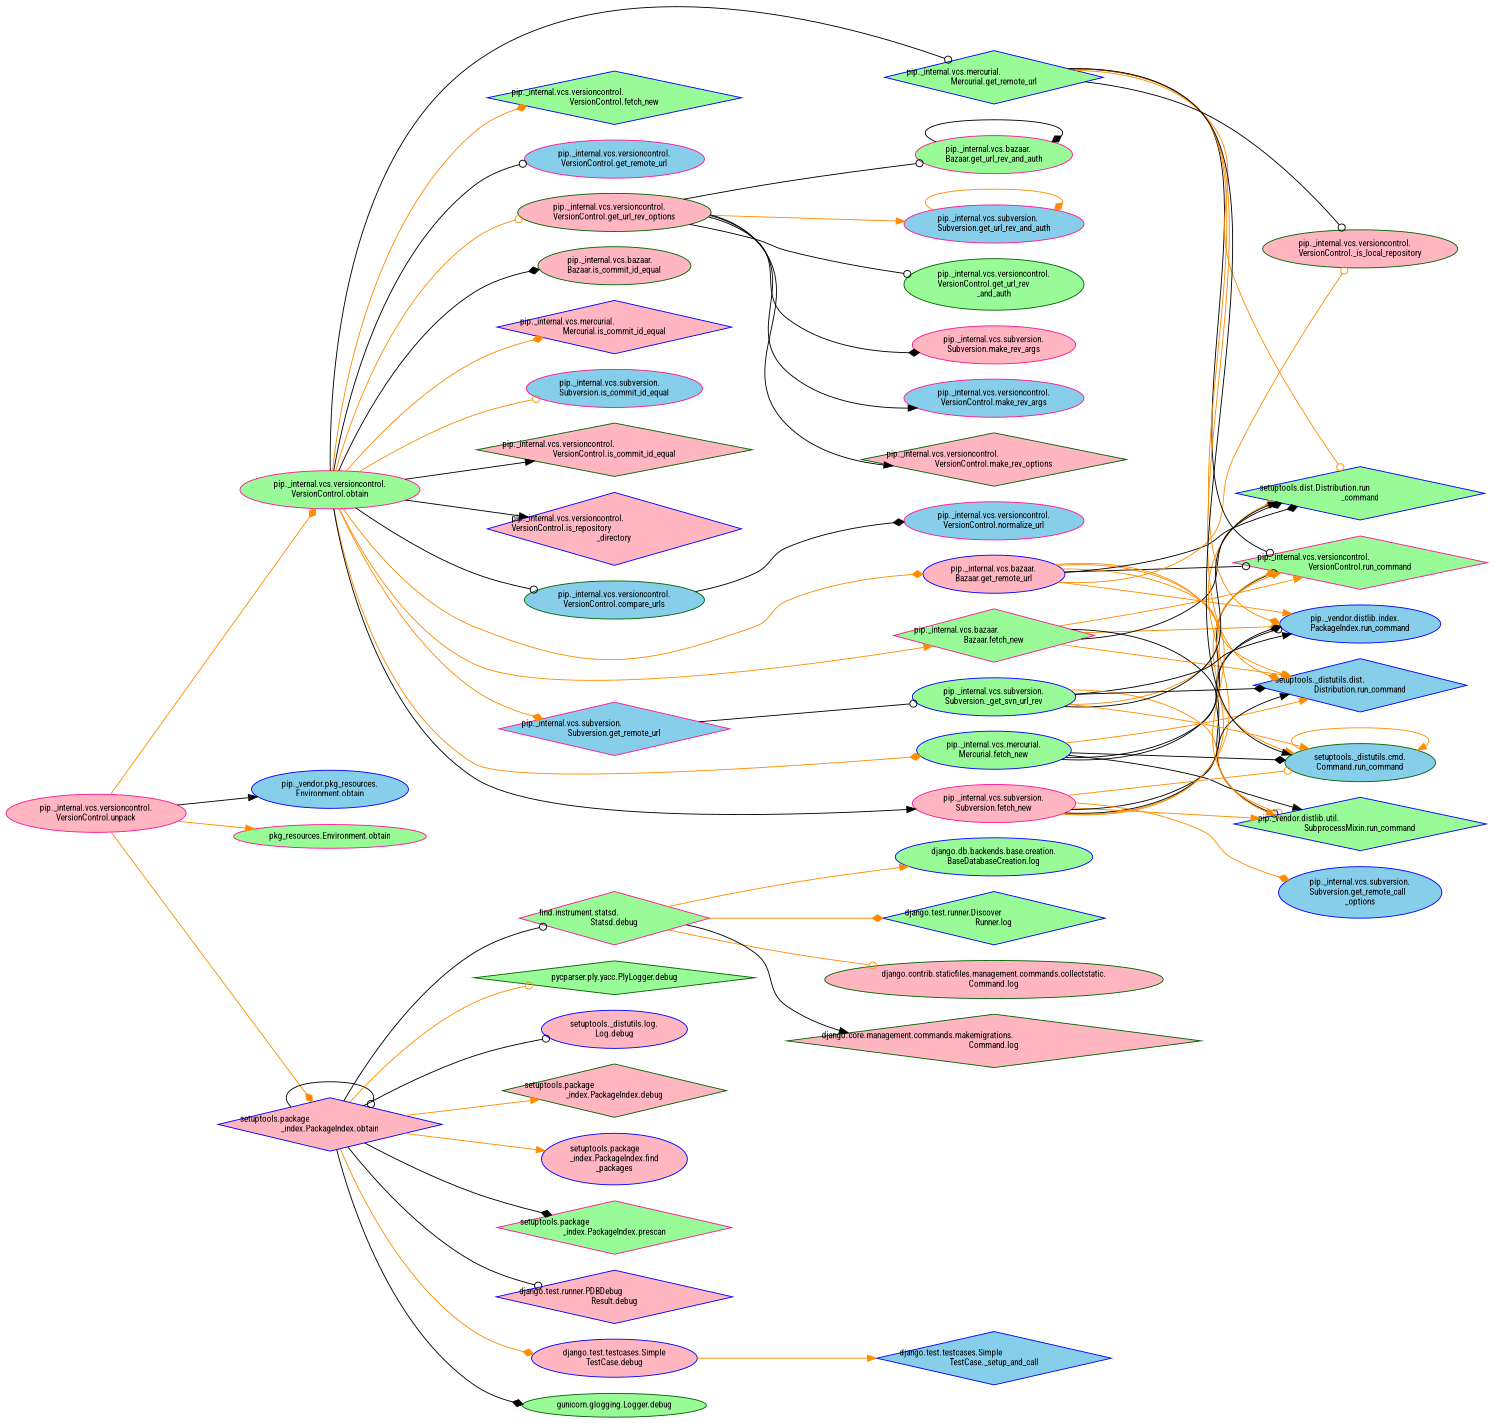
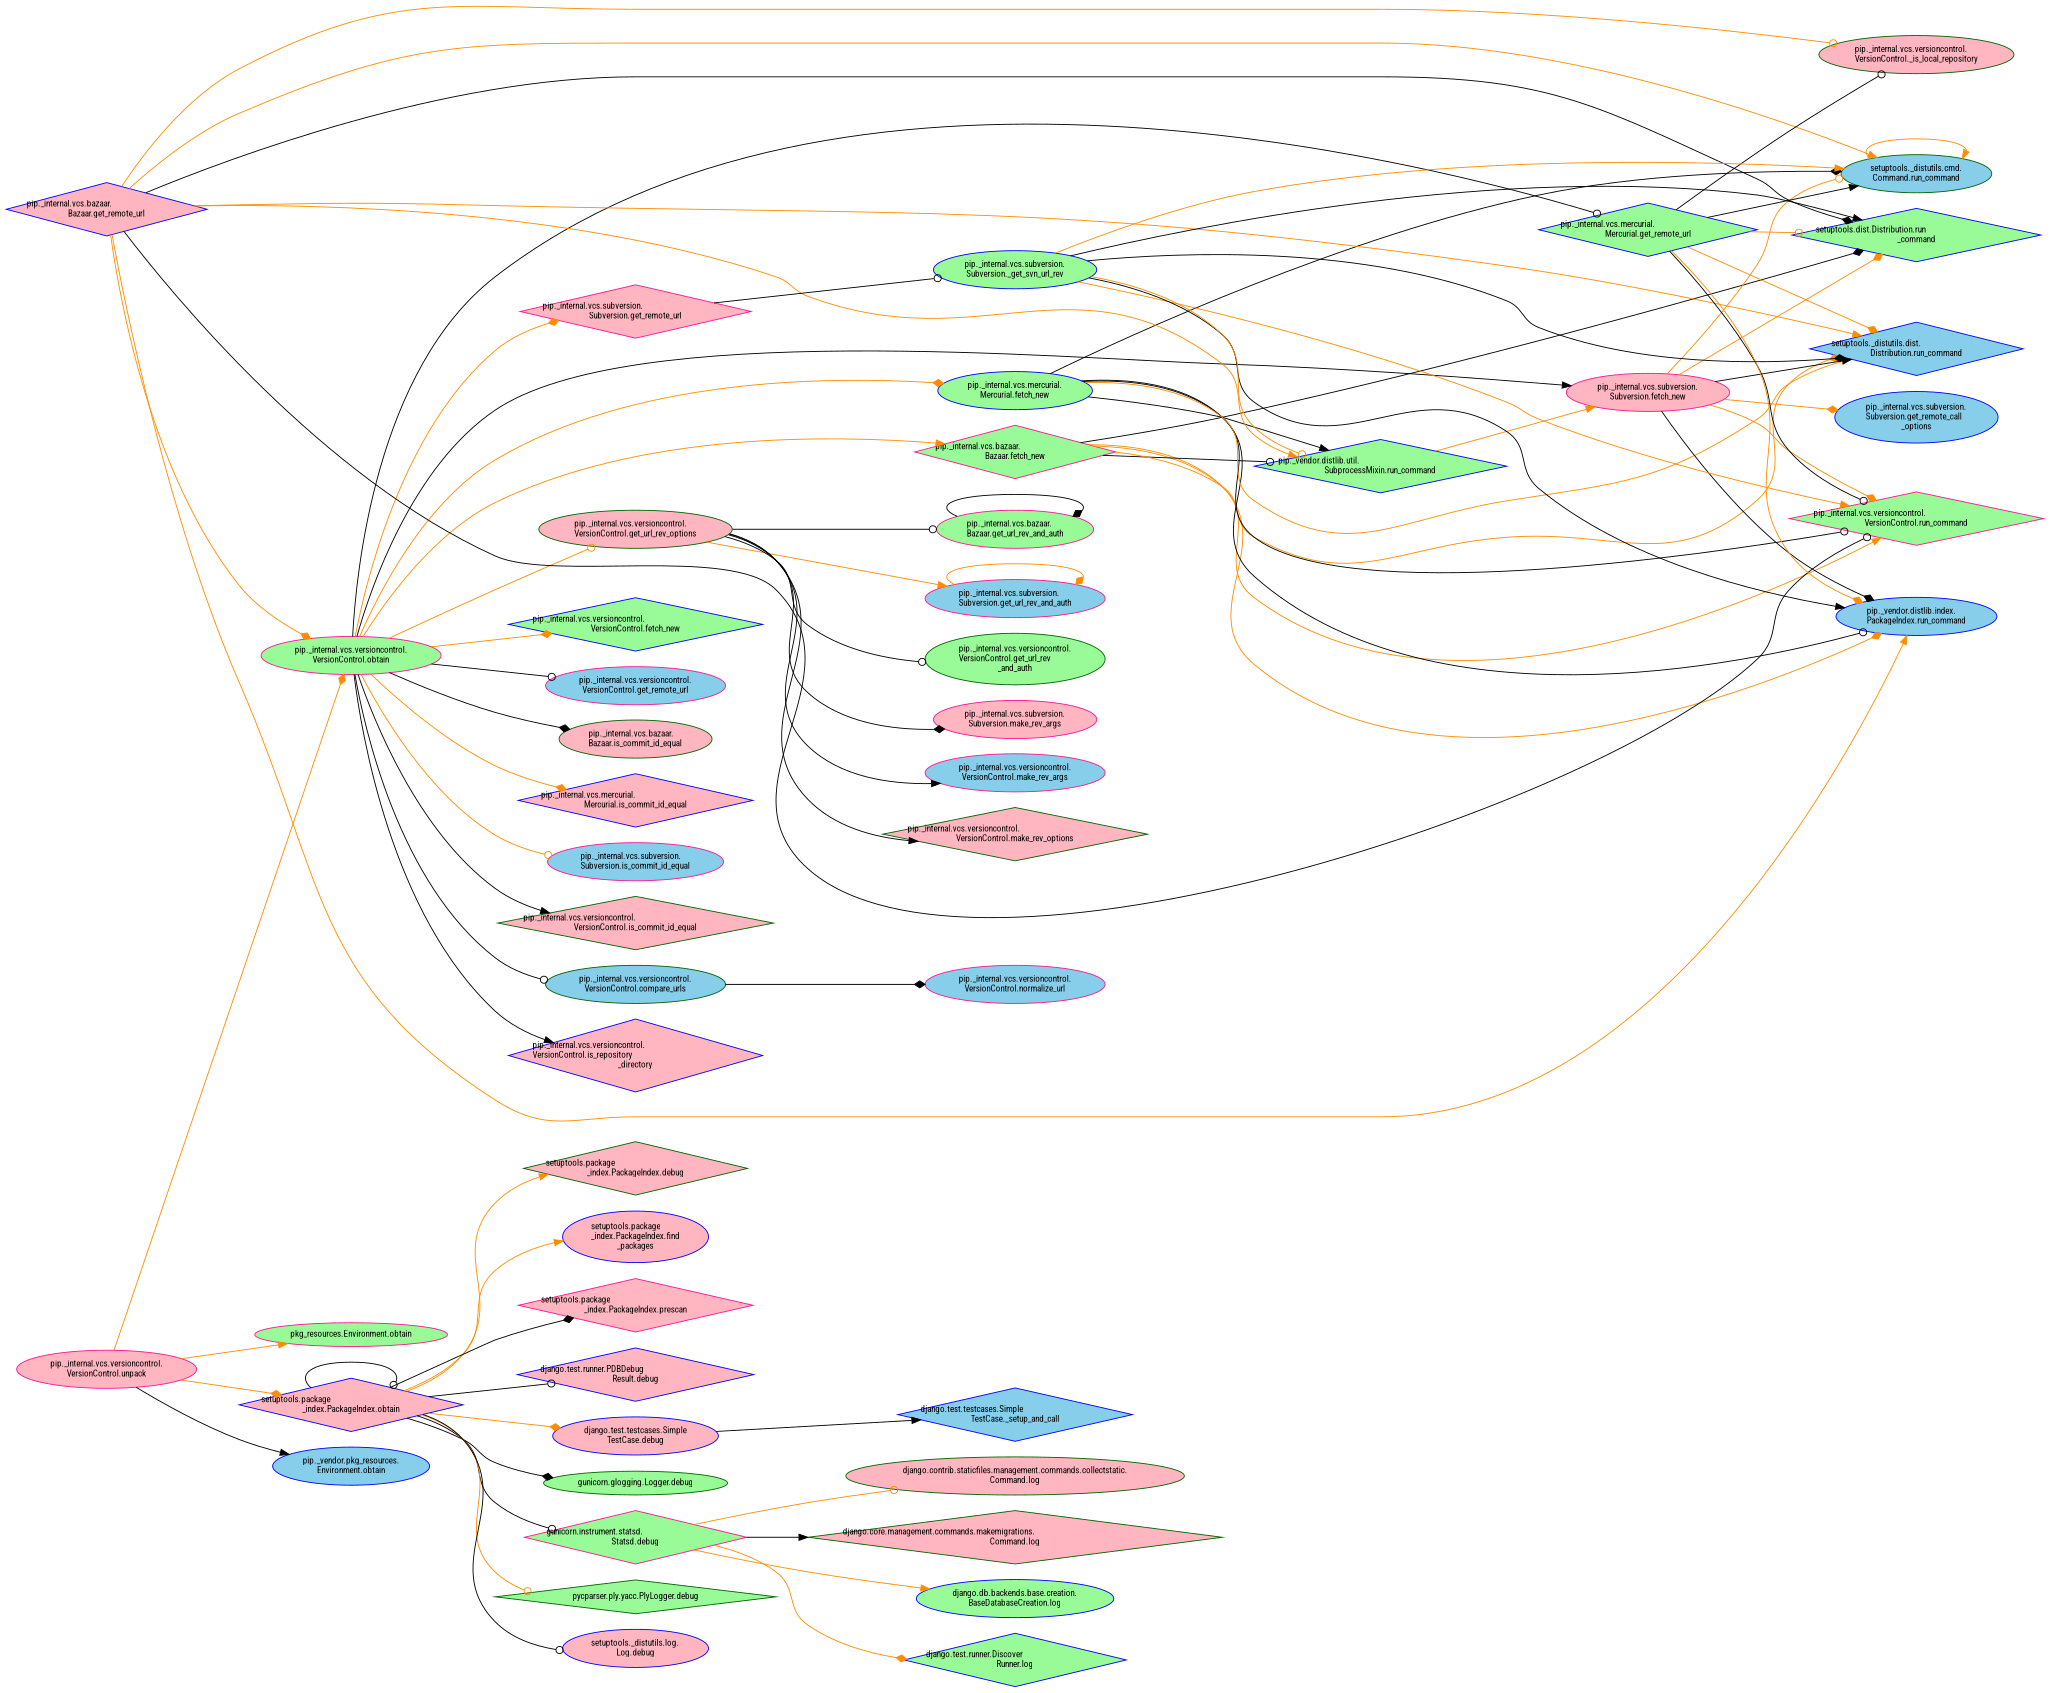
  digraph {
    fontname="Roboto Condensed"
    rankdir=LR
    node [color=blue fillcolor=lightpink fontname="Roboto Condensed" fontsize=10 shape=ellipse style=filled]
    edge [arrowhead=normal color=darkorange fontname="Roboto Condensed" fontsize=10 labelfontname=Helvetica labelfontsize=10 style=solid]
    n1 [color=deeppink fontcolor=black height=0.2 label="pip._internal.vcs.versioncontrol.\lVersionControl.unpack" width=0.4]
    n2 [color=deeppink fillcolor=palegreen height=0.2 label="pip._internal.vcs.versioncontrol.\lVersionControl.obtain" width=0.4]
    n3 [fillcolor=skyblue height=0.2 label="pip._vendor.pkg_resources.\lEnvironment.obtain" width=0.4]
    n4 [color=deeppink fillcolor=palegreen height=0.2 label="pkg_resources.Environment.obtain" width=0.4]
    n5 [height=0.2 label="setuptools.package\l_index.PackageIndex.obtain" shape=diamond width=0.4]
    n6 [color=darkgreen fillcolor=skyblue height=0.2 label="pip._internal.vcs.versioncontrol.\lVersionControl.compare_urls" width=0.4]
    n7 [color=deeppink fillcolor=palegreen height=0.2 label="pip._internal.vcs.bazaar.\lBazaar.fetch_new" shape=diamond width=0.4]
    n8 [fillcolor=palegreen height=0.2 label="pip._internal.vcs.mercurial.\lMercurial.fetch_new" width=0.4]
    n9 [color=deeppink height=0.2 label="pip._internal.vcs.subversion.\lSubversion.fetch_new" width=0.4]
    n10 [fillcolor=palegreen height=0.2 label="pip._internal.vcs.versioncontrol.\lVersionControl.fetch_new" shape=diamond width=0.4]
-   n11 [height=0.2 label="pip._internal.vcs.bazaar.\lBazaar.get_remote_url" width=0.4]
+   n11 [height=0.2 label="pip._internal.vcs.bazaar.\lBazaar.get_remote_url" shape=diamond width=0.4]
    n12 [fillcolor=palegreen height=0.2 label="pip._internal.vcs.mercurial.\lMercurial.get_remote_url" shape=diamond width=0.4]
-   n13 [color=deeppink fillcolor=skyblue height=0.2 label="pip._internal.vcs.subversion.\lSubversion.get_remote_url" shape=diamond width=0.4]
+   n13 [color=deeppink height=0.2 label="pip._internal.vcs.subversion.\lSubversion.get_remote_url" shape=diamond width=0.4]
    n14 [color=deeppink fillcolor=skyblue height=0.2 label="pip._internal.vcs.versioncontrol.\lVersionControl.get_remote_url" width=0.4]
    n15 [color=darkgreen height=0.2 label="pip._internal.vcs.versioncontrol.\lVersionControl.get_url_rev_options" width=0.4]
    n16 [color=darkgreen height=0.2 label="pip._internal.vcs.bazaar.\lBazaar.is_commit_id_equal" width=0.4]
    n17 [height=0.2 label="pip._internal.vcs.mercurial.\lMercurial.is_commit_id_equal" shape=diamond width=0.4]
    n18 [color=deeppink fillcolor=skyblue height=0.2 label="pip._internal.vcs.subversion.\lSubversion.is_commit_id_equal" width=0.4]
    n19 [color=darkgreen height=0.2 label="pip._internal.vcs.versioncontrol.\lVersionControl.is_commit_id_equal" shape=diamond width=0.4]
    n20 [height=0.2 label="pip._internal.vcs.versioncontrol.\lVersionControl.is_repository\l_directory" shape=diamond width=0.4]
    n21 [height=0.2 label="django.test.runner.PDBDebug\lResult.debug" shape=diamond width=0.4]
    n22 [height=0.2 label="django.test.testcases.Simple\lTestCase.debug" width=0.4]
    n23 [color=darkgreen fillcolor=palegreen height=0.2 label="gunicorn.glogging.Logger.debug" width=0.4]
-   n24 [color=deeppink fillcolor=palegreen height=0.2 label="find.instrument.statsd.\lStatsd.debug" shape=diamond width=0.4]
+   n24 [color=deeppink fillcolor=palegreen height=0.2 label="gunicorn.instrument.statsd.\lStatsd.debug" shape=diamond width=0.4]
    n25 [color=darkgreen fillcolor=palegreen height=0.2 label="pycparser.ply.yacc.PlyLogger.debug" shape=diamond width=0.4]
    n26 [height=0.2 label="setuptools._distutils.log.\lLog.debug" width=0.4]
    n27 [color=darkgreen height=0.2 label="setuptools.package\l_index.PackageIndex.debug" shape=diamond width=0.4]
    n28 [height=0.2 label="setuptools.package\l_index.PackageIndex.find\l_packages" width=0.4]
-   n29 [color=deeppink fillcolor=palegreen height=0.2 label="setuptools.package\l_index.PackageIndex.prescan" shape=diamond width=0.4]
+   n29 [color=deeppink height=0.2 label="setuptools.package\l_index.PackageIndex.prescan" shape=diamond width=0.4]
    n30 [color=deeppink fillcolor=skyblue height=0.2 label="pip._internal.vcs.versioncontrol.\lVersionControl.normalize_url" width=0.4]
    n31 [color=deeppink fillcolor=palegreen height=0.2 label="pip._internal.vcs.versioncontrol.\lVersionControl.run_command" shape=diamond width=0.4]
    n32 [fillcolor=skyblue height=0.2 label="pip._vendor.distlib.index.\lPackageIndex.run_command" width=0.4]
    n33 [fillcolor=palegreen height=0.2 label="pip._vendor.distlib.util.\lSubprocessMixin.run_command" shape=diamond width=0.4]
    n34 [fillcolor=skyblue height=0.2 label="setuptools._distutils.dist.\lDistribution.run_command" shape=diamond width=0.4]
    n35 [fillcolor=palegreen height=0.2 label="setuptools.dist.Distribution.run\l_command" shape=diamond width=0.4]
    n36 [color=darkgreen fillcolor=skyblue height=0.2 label="setuptools._distutils.cmd.\lCommand.run_command" width=0.4]
    n37 [fillcolor=skyblue height=0.2 label="pip._internal.vcs.subversion.\lSubversion.get_remote_call\l_options" width=0.4]
    n38 [color=darkgreen height=0.2 label="pip._internal.vcs.versioncontrol.\lVersionControl._is_local_repository" width=0.4]
    n39 [fillcolor=palegreen height=0.2 label="pip._internal.vcs.subversion.\lSubversion._get_svn_url_rev" width=0.4]
    n40 [color=deeppink fillcolor=palegreen height=0.2 label="pip._internal.vcs.bazaar.\lBazaar.get_url_rev_and_auth" width=0.4]
    n41 [color=deeppink fillcolor=skyblue height=0.2 label="pip._internal.vcs.subversion.\lSubversion.get_url_rev_and_auth" width=0.4]
    n42 [color=darkgreen fillcolor=palegreen height=0.2 label="pip._internal.vcs.versioncontrol.\lVersionControl.get_url_rev\l_and_auth" width=0.4]
    n43 [color=deeppink height=0.2 label="pip._internal.vcs.subversion.\lSubversion.make_rev_args" width=0.4]
    n44 [color=deeppink fillcolor=skyblue height=0.2 label="pip._internal.vcs.versioncontrol.\lVersionControl.make_rev_args" width=0.4]
    n45 [color=darkgreen height=0.2 label="pip._internal.vcs.versioncontrol.\lVersionControl.make_rev_options" shape=diamond width=0.4]
    n46 [fillcolor=skyblue height=0.2 label="django.test.testcases.Simple\lTestCase._setup_and_call" shape=diamond width=0.4]
    n47 [color=darkgreen height=0.2 label="django.contrib.staticfiles.management.commands.collectstatic.\lCommand.log" width=0.4]
    n48 [color=darkgreen height=0.2 label="django.core.management.commands.makemigrations.\lCommand.log" shape=diamond width=0.4]
    n49 [fillcolor=palegreen height=0.2 label="django.db.backends.base.creation.\lBaseDatabaseCreation.log" width=0.4]
    n50 [fillcolor=palegreen height=0.2 label="django.test.runner.Discover\lRunner.log" shape=diamond width=0.4]
    n1 -> n2 [arrowhead=diamond]
    n1 -> n3 [color=black]
    n1 -> n4
    n1 -> n5 [arrowhead=diamond]
    n2 -> n6 [arrowhead=odot color=black]
    n2 -> n7
    n2 -> n8 [arrowhead=diamond]
    n2 -> n9 [color=black]
    n2 -> n10 [arrowhead=diamond]
-   n2 -> n11 [arrowhead=diamond]
+   n11 -> n2 [arrowhead=diamond]
    n2 -> n12 [arrowhead=odot color=black]
    n2 -> n13 [arrowhead=diamond]
    n2 -> n14 [arrowhead=odot color=black]
    n2 -> n15 [arrowhead=odot]
    n2 -> n16 [arrowhead=diamond color=black]
    n2 -> n17 [arrowhead=diamond]
    n2 -> n18 [arrowhead=odot]
    n2 -> n19 [color=black]
    n2 -> n20 [color=black]
    n5 -> n5 [arrowhead=odot color=black]
    n5 -> n21 [arrowhead=odot color=black]
    n5 -> n22 [arrowhead=diamond]
    n5 -> n23 [arrowhead=diamond color=black]
    n5 -> n24 [arrowhead=odot color=black]
    n5 -> n25 [arrowhead=odot]
    n5 -> n26 [arrowhead=odot color=black]
    n5 -> n27
    n5 -> n28
    n5 -> n29 [arrowhead=diamond color=black]
    n6 -> n30 [arrowhead=diamond color=black]
    n7 -> n31
    n7 -> n32 [arrowhead=diamond]
    n7 -> n33 [arrowhead=odot color=black]
    n7 -> n34 [arrowhead=diamond]
    n7 -> n35 [arrowhead=diamond color=black]
    n8 -> n31 [arrowhead=odot color=black]
    n8 -> n32 [arrowhead=odot color=black]
    n8 -> n33 [color=black]
    n8 -> n34
    n8 -> n36 [arrowhead=diamond color=black]
    n9 -> n31 [arrowhead=diamond]
    n9 -> n32 [arrowhead=diamond color=black]
-   n9 -> n33
+   n33 -> n9
    n9 -> n34 [color=black]
    n9 -> n35 [arrowhead=diamond]
    n9 -> n36 [arrowhead=odot]
    n9 -> n37 [arrowhead=diamond]
    n11 -> n31 [arrowhead=odot color=black]
    n11 -> n32
    n11 -> n33
    n11 -> n34
    n11 -> n35 [arrowhead=diamond color=black]
    n11 -> n36
    n11 -> n38 [arrowhead=odot]
    n12 -> n31 [arrowhead=odot color=black]
    n12 -> n32 [arrowhead=diamond]
    n12 -> n34 [arrowhead=diamond]
    n12 -> n35 [arrowhead=odot]
    n12 -> n36 [color=black]
    n12 -> n38 [arrowhead=odot color=black]
    n13 -> n39 [arrowhead=odot color=black]
    n15 -> n40 [arrowhead=odot color=black]
    n15 -> n41
    n15 -> n42 [arrowhead=odot color=black]
    n15 -> n43 [arrowhead=diamond color=black]
    n15 -> n44 [color=black]
    n15 -> n45 [color=black]
-   n22 -> n46
+   n22 -> n46 [color=black]
    n24 -> n47 [arrowhead=odot]
    n24 -> n48 [color=black]
    n24 -> n49
    n24 -> n50 [arrowhead=diamond]
    n36 -> n36
    n39 -> n31
    n39 -> n32 [color=black]
    n39 -> n33 [arrowhead=odot]
    n39 -> n34 [arrowhead=diamond color=black]
    n39 -> n35 [color=black]
    n39 -> n36
    n40 -> n40 [arrowhead=diamond color=black]
    n41 -> n41 [arrowhead=diamond]
  }
